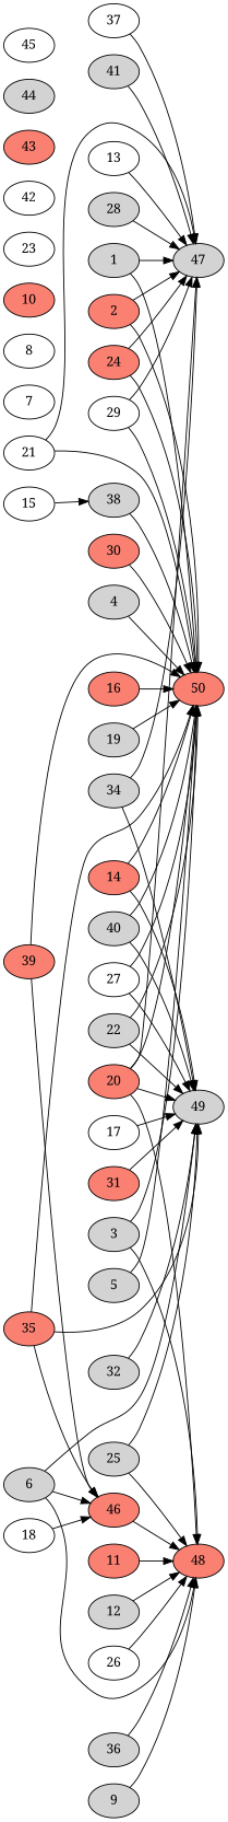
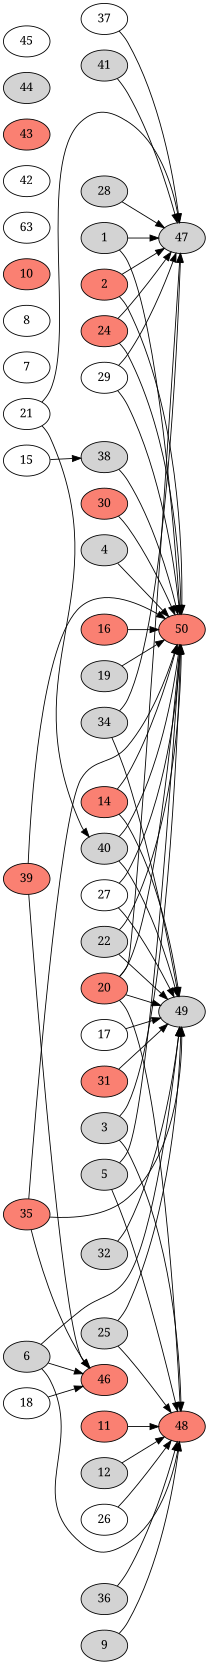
  digraph {
    fontname="Noto Serif"
    rankdir=LR
    node [alpha=0.05 fillcolor=lightgrey fontname="Noto Serif" style=filled]
    edge [fontname="Noto Serif"]
    1 [expect_size=42455040]
    47 [alpha=0.19 expect_size=19696640]
    50 [alpha=0.07 expect_size=50584576 fillcolor=salmon]
    2 [alpha=0.11 expect_size=44704768 fillcolor=salmon]
    3 [alpha=0.17 expect_size=34173952]
    48 [alpha=0.20 expect_size=44527616 fillcolor=salmon]
    4 [alpha=0.03 expect_size=46541824]
    5 [alpha=0.08 expect_size=43560960]
    6 [alpha=0.15 expect_size=40069120]
    46 [alpha=0.13 expect_size=8888320 fillcolor=salmon]
    49 [alpha=0.20 expect_size=7970816]
    7 [alpha=0.13 expect_size=32747520 fillcolor=white]
    8 [alpha=0.12 expect_size=6711296 fillcolor=white]
    9 [alpha=0.07 expect_size=6926336]
    10 [expect_size=48319488 fillcolor=salmon]
    11 [alpha=0.03 expect_size=42895360 fillcolor=salmon]
    12 [alpha=0.11 expect_size=8214528]
-   13 [alpha=0.08 expect_size=34376704 fillcolor=white]
    14 [alpha=0.01 expect_size=26588160 fillcolor=salmon]
    15 [alpha=0.18 expect_size=32916480 fillcolor=white]
    38 [expect_size=27194368]
    16 [alpha=0.19 expect_size=51530752 fillcolor=salmon]
    17 [alpha=0.03 expect_size=40697856 fillcolor=white]
    18 [expect_size=24203264 fillcolor=white]
    19 [alpha=0.08 expect_size=51428352]
    20 [expect_size=21250048 fillcolor=salmon]
    21 [alpha=0.17 expect_size=32622592 fillcolor=white]
    22 [alpha=0.06 expect_size=39775232]
-   23 [alpha=0.07 expect_size=19458048 fillcolor=white]
+   23 [alpha=0.07 expect_size=19458048 fillcolor=white label=63]
    24 [alpha=0.06 expect_size=38351872 fillcolor=salmon]
    25 [alpha=0.01 expect_size=41227264]
    26 [alpha=0.10 expect_size=35488768 fillcolor=white]
    27 [alpha=0.12 expect_size=32495616 fillcolor=white]
    28 [alpha=0.14 expect_size=39474176]
    29 [alpha=0.16 expect_size=50764800 fillcolor=white]
    30 [alpha=0.17 expect_size=22800384 fillcolor=salmon]
    31 [alpha=0.14 expect_size=33594368 fillcolor=salmon]
    32 [alpha=0.12 expect_size=25988096]
    34 [alpha=0.02 expect_size=8520704]
    35 [alpha=0.14 expect_size=21704704 fillcolor=salmon]
    36 [expect_size=22942720]
    37 [alpha=0.11 expect_size=47062016 fillcolor=white]
    39 [alpha=0.18 expect_size=11996160 fillcolor=salmon]
    40 [alpha=0.18 expect_size=50336768]
    41 [alpha=0.10 expect_size=43735040]
    42 [alpha=0.17 expect_size=29844480 fillcolor=white]
    43 [alpha=0.10 expect_size=11636736 fillcolor=salmon]
    44 [alpha=0.16 expect_size=18246656]
    45 [alpha=0.18 expect_size=23834624 fillcolor=white]
    1 -> 47
    1 -> 50
    2 -> 47
    2 -> 50
    3 -> 50
    3 -> 48
    4 -> 50
    5 -> 50
-   46 -> 48
+   5 -> 48
    6 -> 48
    6 -> 46
    6 -> 49
    9 -> 48
    11 -> 48
    12 -> 48
-   13 -> 47
    14 -> 50
    14 -> 49
    15 -> 38
    38 -> 50
    16 -> 50
    17 -> 49
    18 -> 46
    19 -> 50
    20 -> 47
    20 -> 50
    20 -> 48
    20 -> 49
    21 -> 47
-   21 -> 50
+   21 -> 40
    22 -> 50
    22 -> 49
    24 -> 47
    24 -> 50
    25 -> 48
    25 -> 49
    26 -> 48
    27 -> 50
    27 -> 49
    28 -> 47
    29 -> 47
    29 -> 50
    30 -> 50
    31 -> 49
    32 -> 49
    34 -> 47
    34 -> 49
    35 -> 50
    35 -> 46
    35 -> 49
    36 -> 48
    37 -> 47
    39 -> 50
    39 -> 46
    40 -> 50
    40 -> 49
    41 -> 47
  }
